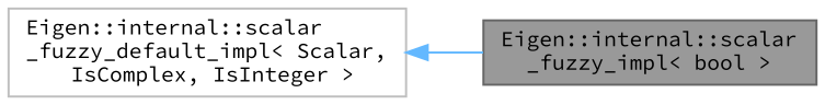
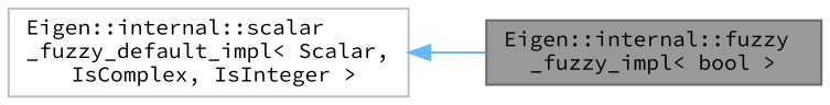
  digraph {
    rankdir=LR
    fontname="Source Code Pro"
    node [fontname="Source Code Pro" fontsize=10 shape=box style=filled]
-   n1 [color=gray40 fillcolor=grey60 fontcolor=black height=0.2 label="Eigen::internal::scalar\l_fuzzy_impl\< bool \>" width=0.4]
+   n1 [color=gray40 fillcolor=grey60 fontcolor=black height=0.2 label="Eigen::internal::fuzzy\l_fuzzy_impl\< bool \>" width=0.4]
    n2 [color=grey75 fillcolor=white height=0.2 label="Eigen::internal::scalar\l_fuzzy_default_impl\< Scalar,\l IsComplex, IsInteger \>" width=0.4]
    n2 -> n1 [color=steelblue1 dir=back fontname="Source Code Pro" fontsize=10 labelfontname=Helvetica labelfontsize=10 style=solid]
  }
